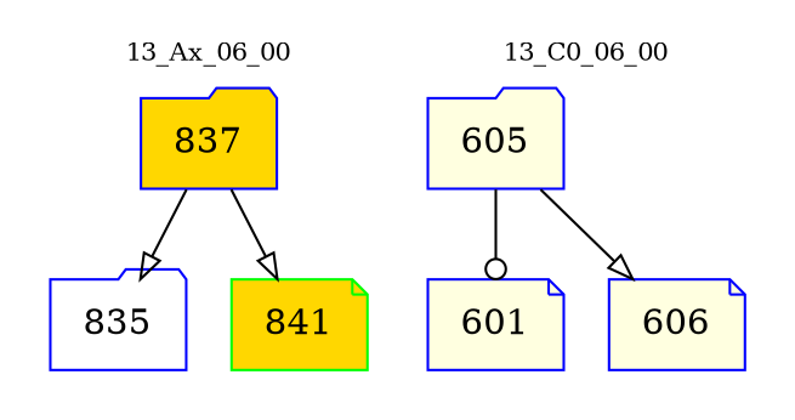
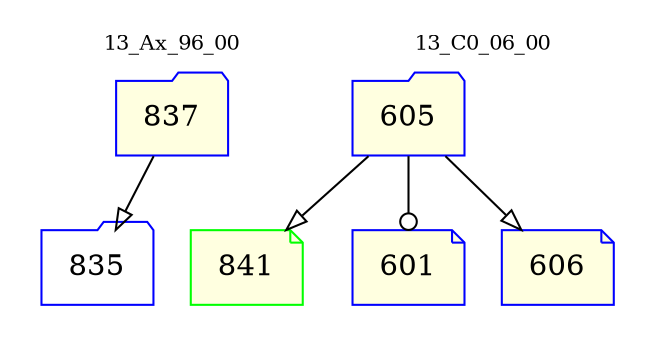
  digraph {
    node [color=blue fillcolor=lightyellow shape=folder style=filled]
    edge [arrowhead=onormal color=black]
-   n1 [fillcolor=gold label=837]
+   n1 [label=837]
    n2 [fillcolor=white label=835]
-   n3 [color=green fillcolor=gold label=841 shape=note]
+   n3 [color=green label=841 shape=note]
    n4 [label=605]
    n5 [label=601 shape=note]
    n6 [label=606 shape=note]
    subgraph cluster_1 {
      color=white
      fontsize=10
-     label="13_Ax_06_00"
+     label="13_Ax_96_00"
      n1
      n2
      n3
    }
    subgraph cluster_2 {
      color=white
      fontsize=10
      label="13_C0_06_00"
      n4
      n5
      n6
    }
    n1 -> n2
-   n1 -> n3
+   n4 -> n3
    n4 -> n5 [arrowhead=odot]
    n4 -> n6
  }
